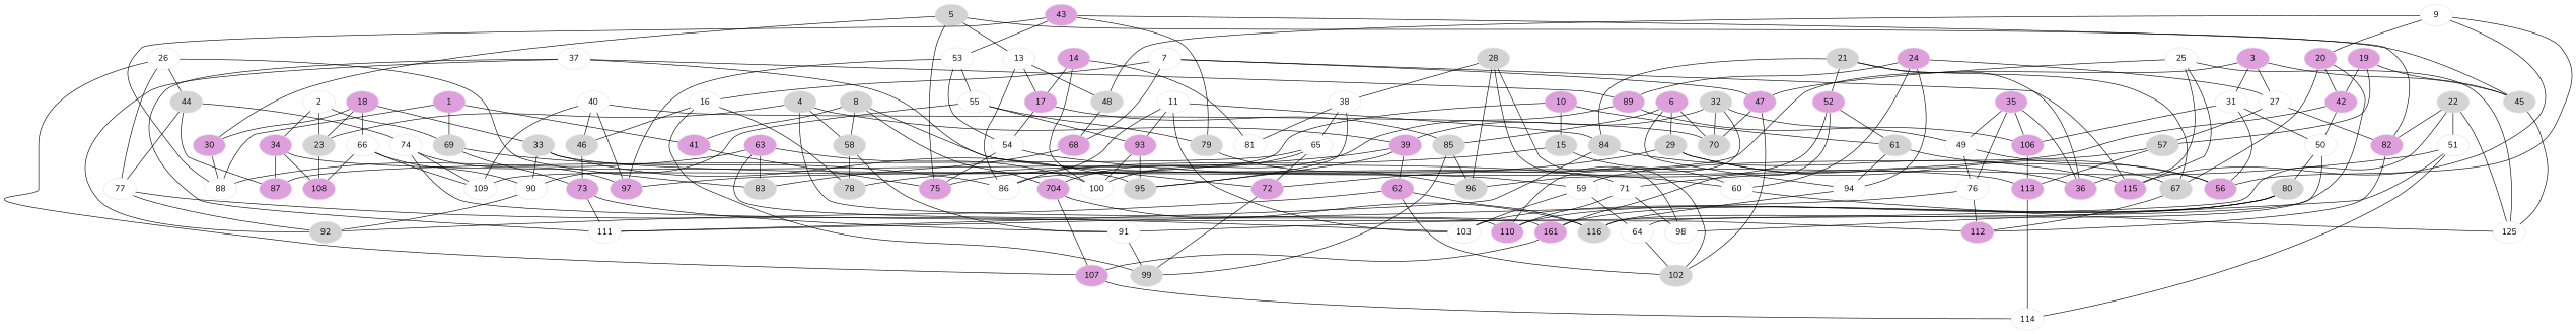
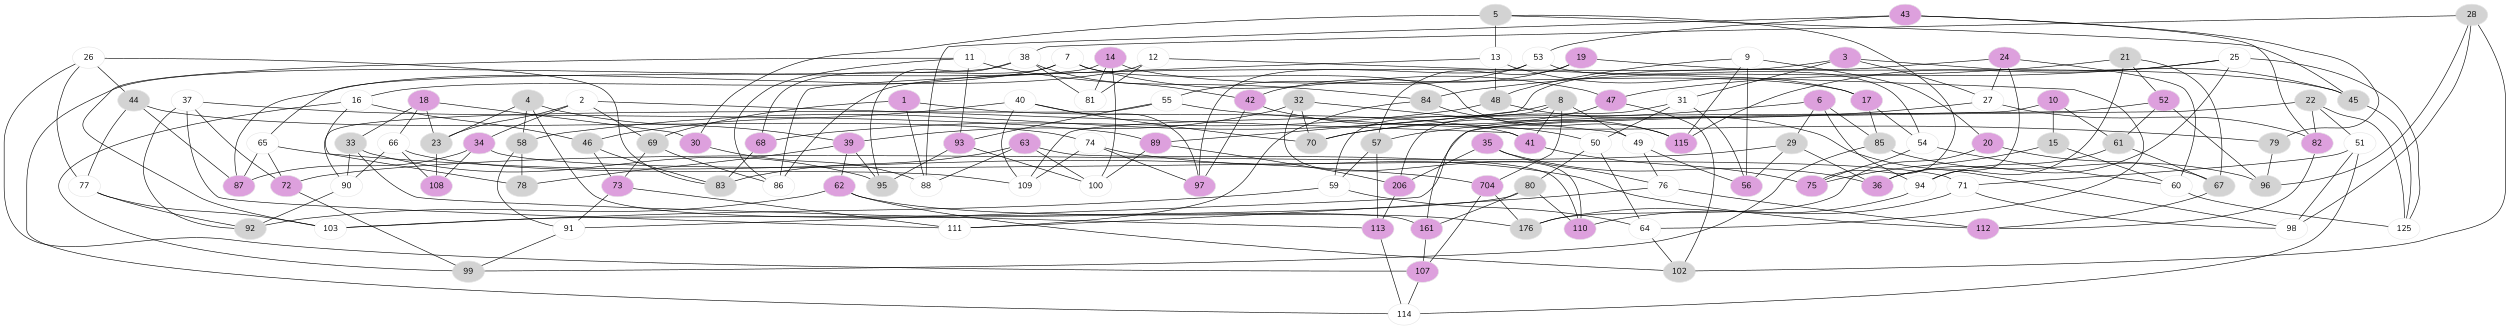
  graph {
    fontname=Nunito
    node [color=gray90 fillcolor=white fontname=Nunito style=filled]
    edge [fontname=Nunito]
    1 [fillcolor=plum]
    41 [fillcolor=plum]
    69 [fillcolor=lightgrey]
    88
    75 [fillcolor=plum]
    68 [fillcolor=plum]
    83 [fillcolor=lightgrey]
    86
    73 [fillcolor=plum]
    2
    23 [fillcolor=lightgrey]
    34 [fillcolor=plum]
    108 [fillcolor=plum]
    87 [fillcolor=plum]
    71
    3 [fillcolor=plum]
    27
    31
    45 [fillcolor=lightgrey]
    57 [fillcolor=lightgrey]
    82 [fillcolor=plum]
    56 [fillcolor=plum]
    50
-   106 [fillcolor=plum]
+   106 [fillcolor=plum label=206]
    n25 [label=125]
    4 [fillcolor=lightgrey]
    39 [fillcolor=plum]
    58 [fillcolor=lightgrey]
    n29 [fillcolor=plum label=161]
    78 [fillcolor=lightgrey]
    95 [fillcolor=lightgrey]
    62 [fillcolor=plum]
    91
    107 [fillcolor=plum]
    5 [fillcolor=lightgrey]
    13
    30 [fillcolor=plum]
    48 [fillcolor=lightgrey]
    17 [fillcolor=plum]
    6 [fillcolor=plum]
    29 [fillcolor=lightgrey]
    70 [fillcolor=lightgrey]
    85 [fillcolor=lightgrey]
    94
    36 [fillcolor=plum]
    72 [fillcolor=plum]
    99 [fillcolor=lightgrey]
    96 [fillcolor=lightgrey]
-   116 [fillcolor=lightgrey]
+   116 [fillcolor=lightgrey label=176]
    7
    16
    47 [fillcolor=plum]
    115 [fillcolor=plum]
    46 [fillcolor=lightgrey]
    102 [fillcolor=lightgrey]
    8 [fillcolor=lightgrey]
    59
    n58 [fillcolor=plum label=704]
    103
    64
    9
    20 [fillcolor=plum]
    42 [fillcolor=plum]
    67 [fillcolor=lightgrey]
    98
    10 [fillcolor=plum]
    15 [fillcolor=lightgrey]
    61 [fillcolor=lightgrey]
    109
+   12
    81
    60
    11
    84 [fillcolor=lightgrey]
    93 [fillcolor=plum]
    111
    100
    54
    14 [fillcolor=plum]
    114
    18 [fillcolor=plum]
    33 [fillcolor=lightgrey]
    66
    90
    113 [fillcolor=plum]
    19 [fillcolor=plum]
    97 [fillcolor=plum]
    112 [fillcolor=plum]
    21 [fillcolor=lightgrey]
    52 [fillcolor=plum]
    22 [fillcolor=lightgrey]
    51
    24 [fillcolor=plum]
    89 [fillcolor=plum]
    25
    44 [fillcolor=lightgrey]
    26
    77
    74
    92 [fillcolor=lightgrey]
    28 [fillcolor=lightgrey]
    38
    65
    80 [fillcolor=lightgrey]
    32 [fillcolor=lightgrey]
    49
    110 [fillcolor=plum]
    76
    35 [fillcolor=plum]
    37
    40
    43 [fillcolor=plum]
    53
    79 [fillcolor=lightgrey]
    55
    63 [fillcolor=plum]
    1 -- 41
    1 -- 69
    1 -- 88
    41 -- 75
    69 -- 86
    69 -- 73
    68 -- 83
    73 -- 91
    73 -- 111
+   2 -- 41
    2 -- 69
    2 -- 23
    2 -- 34
    23 -- 108
    34 -- 108
    34 -- 87
    34 -- 71
    71 -- 98
    71 -- 110
    3 -- 86
    3 -- 27
    3 -- 31
    3 -- 45
    27 -- 57
    27 -- 82
    31 -- 56
    31 -- 50
    31 -- 106
    45 -- n25
    57 -- 59
    57 -- 113
    82 -- 112
    50 -- 64
    50 -- 80
    106 -- 113
    4 -- 23
    4 -- 39
    4 -- 58
    4 -- n29
    39 -- 78
    39 -- 95
    39 -- 62
    58 -- 78
    58 -- 91
    n29 -- 107
    62 -- 116
    62 -- 102
    62 -- 92
    91 -- 99
    107 -- 114
    5 -- 75
    5 -- 45
    5 -- 13
    5 -- 30
    13 -- 86
    13 -- 48
    13 -- 17
    30 -- 88
    48 -- 68
+   48 -- 98
    17 -- 85
    17 -- 54
    6 -- 29
    6 -- 70
    6 -- 85
    6 -- 94
    29 -- 56
    29 -- 36
    29 -- 72
    85 -- 99
    85 -- 96
    94 -- 116
    72 -- 99
    7 -- 68
    7 -- 16
    7 -- 47
    7 -- 115
    16 -- 78
    16 -- 99
    16 -- 46
    47 -- 70
    47 -- 102
+   46 -- 83
    46 -- 73
    8 -- 41
    8 -- 58
    8 -- 59
    8 -- n58
    59 -- 103
    59 -- 64
    n58 -- 107
    n58 -- 116
    64 -- 102
    9 -- 56
    9 -- 48
    9 -- 115
    9 -- 20
    20 -- 116
-   20 -- 42
+   38 -- 42
    20 -- 67
    42 -- 50
    42 -- 97
    67 -- 112
    10 -- 15
    10 -- 61
    10 -- 109
    15 -- 75
    15 -- 60
    61 -- 94
    61 -- 67
+   12 -- 87
+   12 -- 64
+   12 -- 81
    60 -- n25
    11 -- 86
    11 -- 103
    11 -- 84
    11 -- 93
    84 -- 115
    84 -- 111
    93 -- 95
    93 -- 100
    54 -- 75
    54 -- 60
    14 -- 17
    14 -- 81
    14 -- 100
+   14 -- 114
    18 -- 23
    18 -- 30
    18 -- 33
    18 -- 66
    33 -- 95
    33 -- 90
    33 -- 113
    66 -- 108
    66 -- 109
    66 -- 90
    90 -- 92
    113 -- 114
    19 -- 45
    19 -- 57
    19 -- 42
    21 -- 36
    21 -- 67
    21 -- 84
    21 -- 52
    52 -- n29
    52 -- 96
    52 -- 61
    22 -- 82
    22 -- n25
    22 -- 91
    22 -- 51
    51 -- 71
    51 -- 98
    51 -- 114
    24 -- 27
    24 -- 94
    24 -- 60
    24 -- 89
    89 -- 106
    89 -- 100
    25 -- n25
    25 -- 36
    25 -- 47
    25 -- 115
    44 -- 87
    44 -- 77
    44 -- 74
    26 -- 83
    26 -- 107
    26 -- 44
    26 -- 77
    77 -- 103
    77 -- 92
    74 -- 109
    74 -- 97
    74 -- 112
    28 -- 96
    28 -- 102
    28 -- 98
    28 -- 38
    38 -- 95
    38 -- 81
    38 -- 65
    65 -- 87
    65 -- 72
    65 -- n58
    80 -- n29
    80 -- 103
    80 -- 110
    32 -- 39
    32 -- 70
    32 -- 49
    32 -- 110
    49 -- 56
    49 -- 76
    76 -- 111
    76 -- 112
    35 -- 106
    35 -- 36
-   35 -- 49
+   8 -- 49
    35 -- 76
    37 -- 72
    37 -- 111
    37 -- 89
    37 -- 92
    40 -- 70
    40 -- 46
    40 -- 109
    40 -- 97
    43 -- 88
    43 -- 82
    43 -- 53
    43 -- 79
    53 -- 54
    53 -- 97
    53 -- 55
    79 -- 96
    55 -- 93
    55 -- 90
    55 -- 79
    63 -- 88
    63 -- 83
    63 -- 100
    63 -- 110
  }
